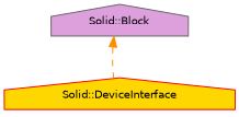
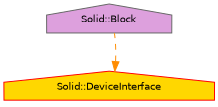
  digraph {
    node [fontname=Helvetica fontsize=10 shape=house style=filled]
    n1 [color=gray40 fillcolor=plum fontcolor=black height=0.2 label="Solid::Block" width=0.4]
    n2 [color=red fillcolor=gold height=0.2 label="Solid::DeviceInterface" width=0.4]
-   n1 -> n2 [color=darkorange dir=back fontname=Helvetica fontsize=10 labelfontname=Helvetica labelfontsize=10 style=dashed]
+   n2 -> n1 [color=darkorange dir=back fontname=Helvetica fontsize=10 labelfontname=Helvetica labelfontsize=10 style=dashed]
  }
